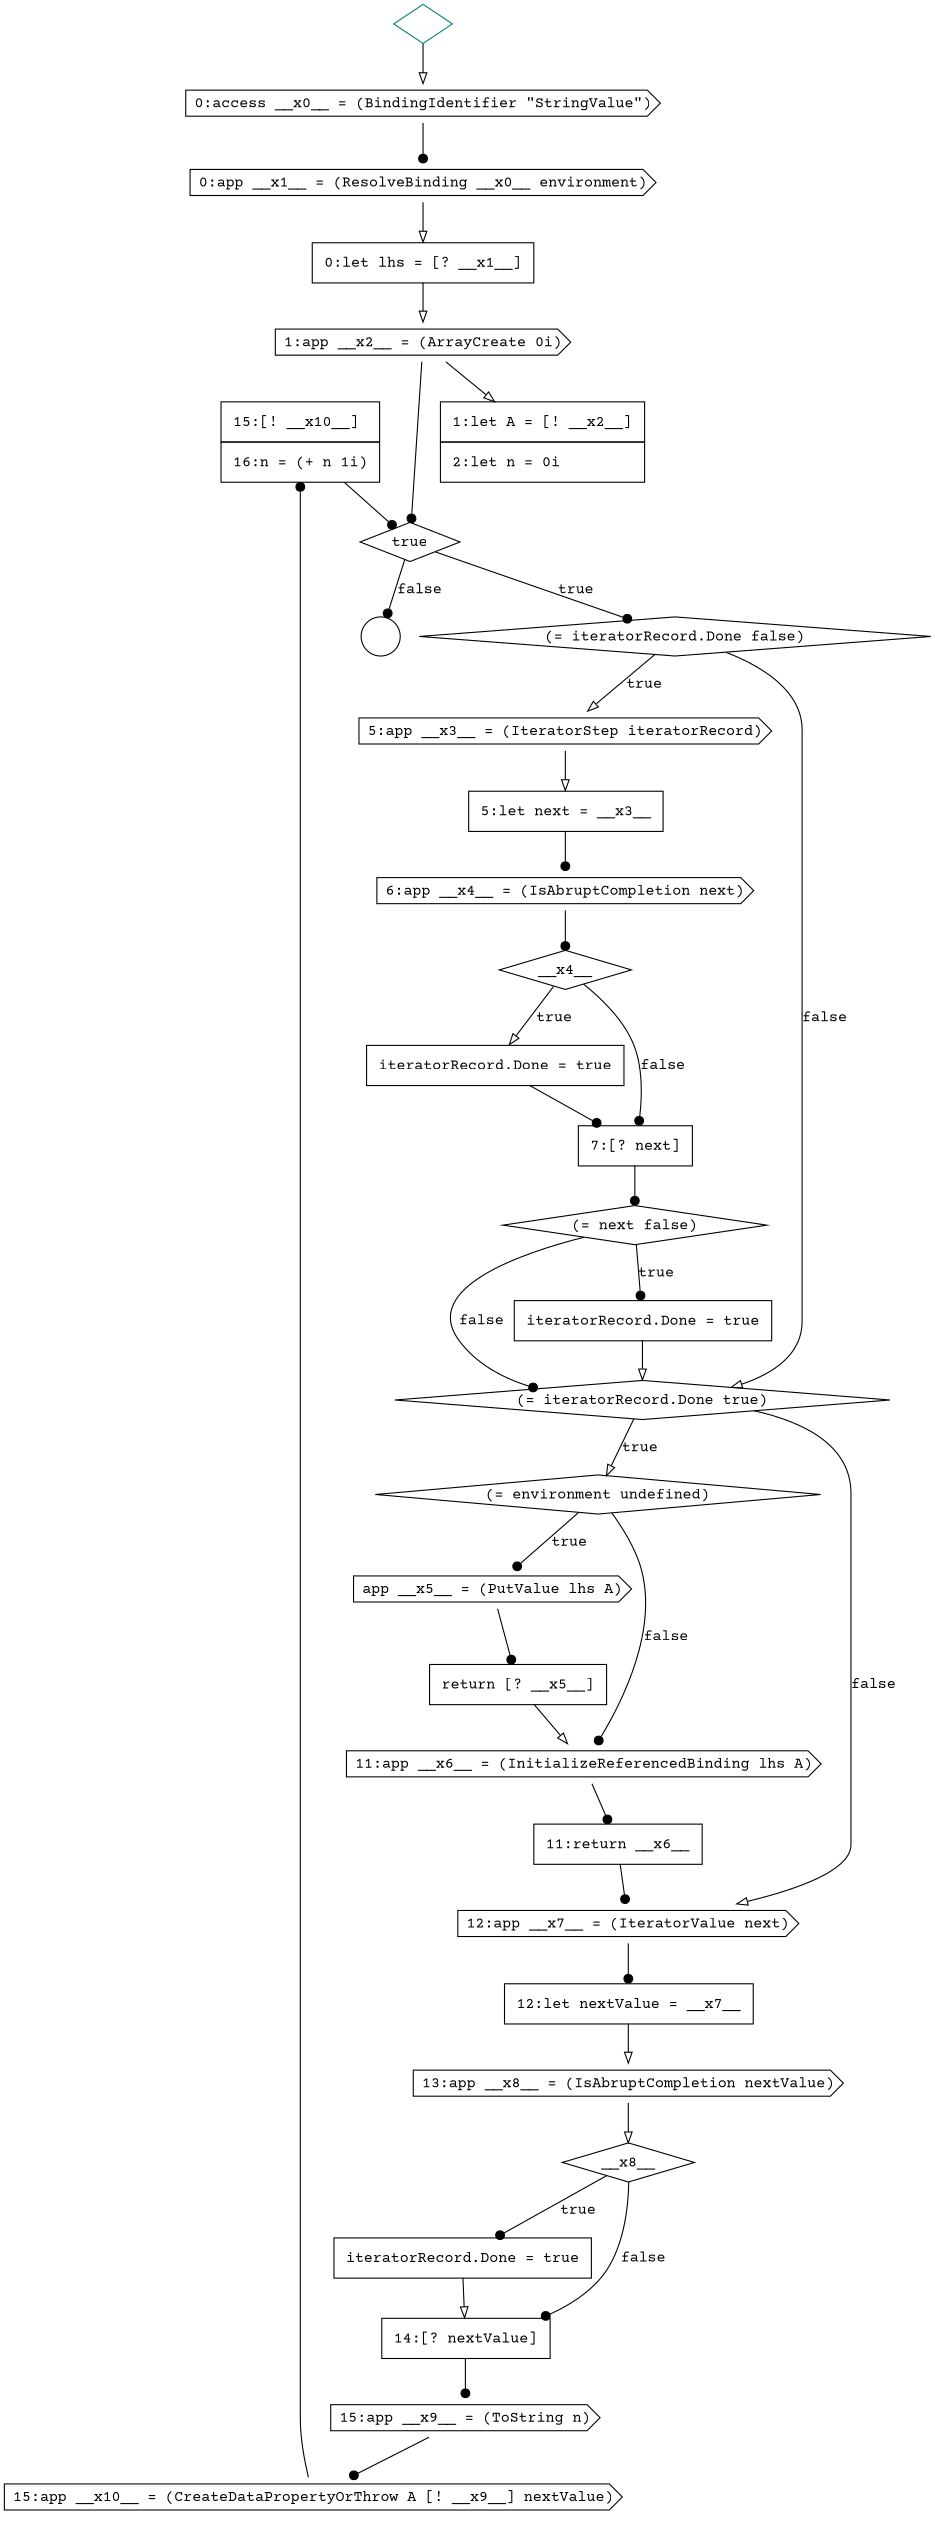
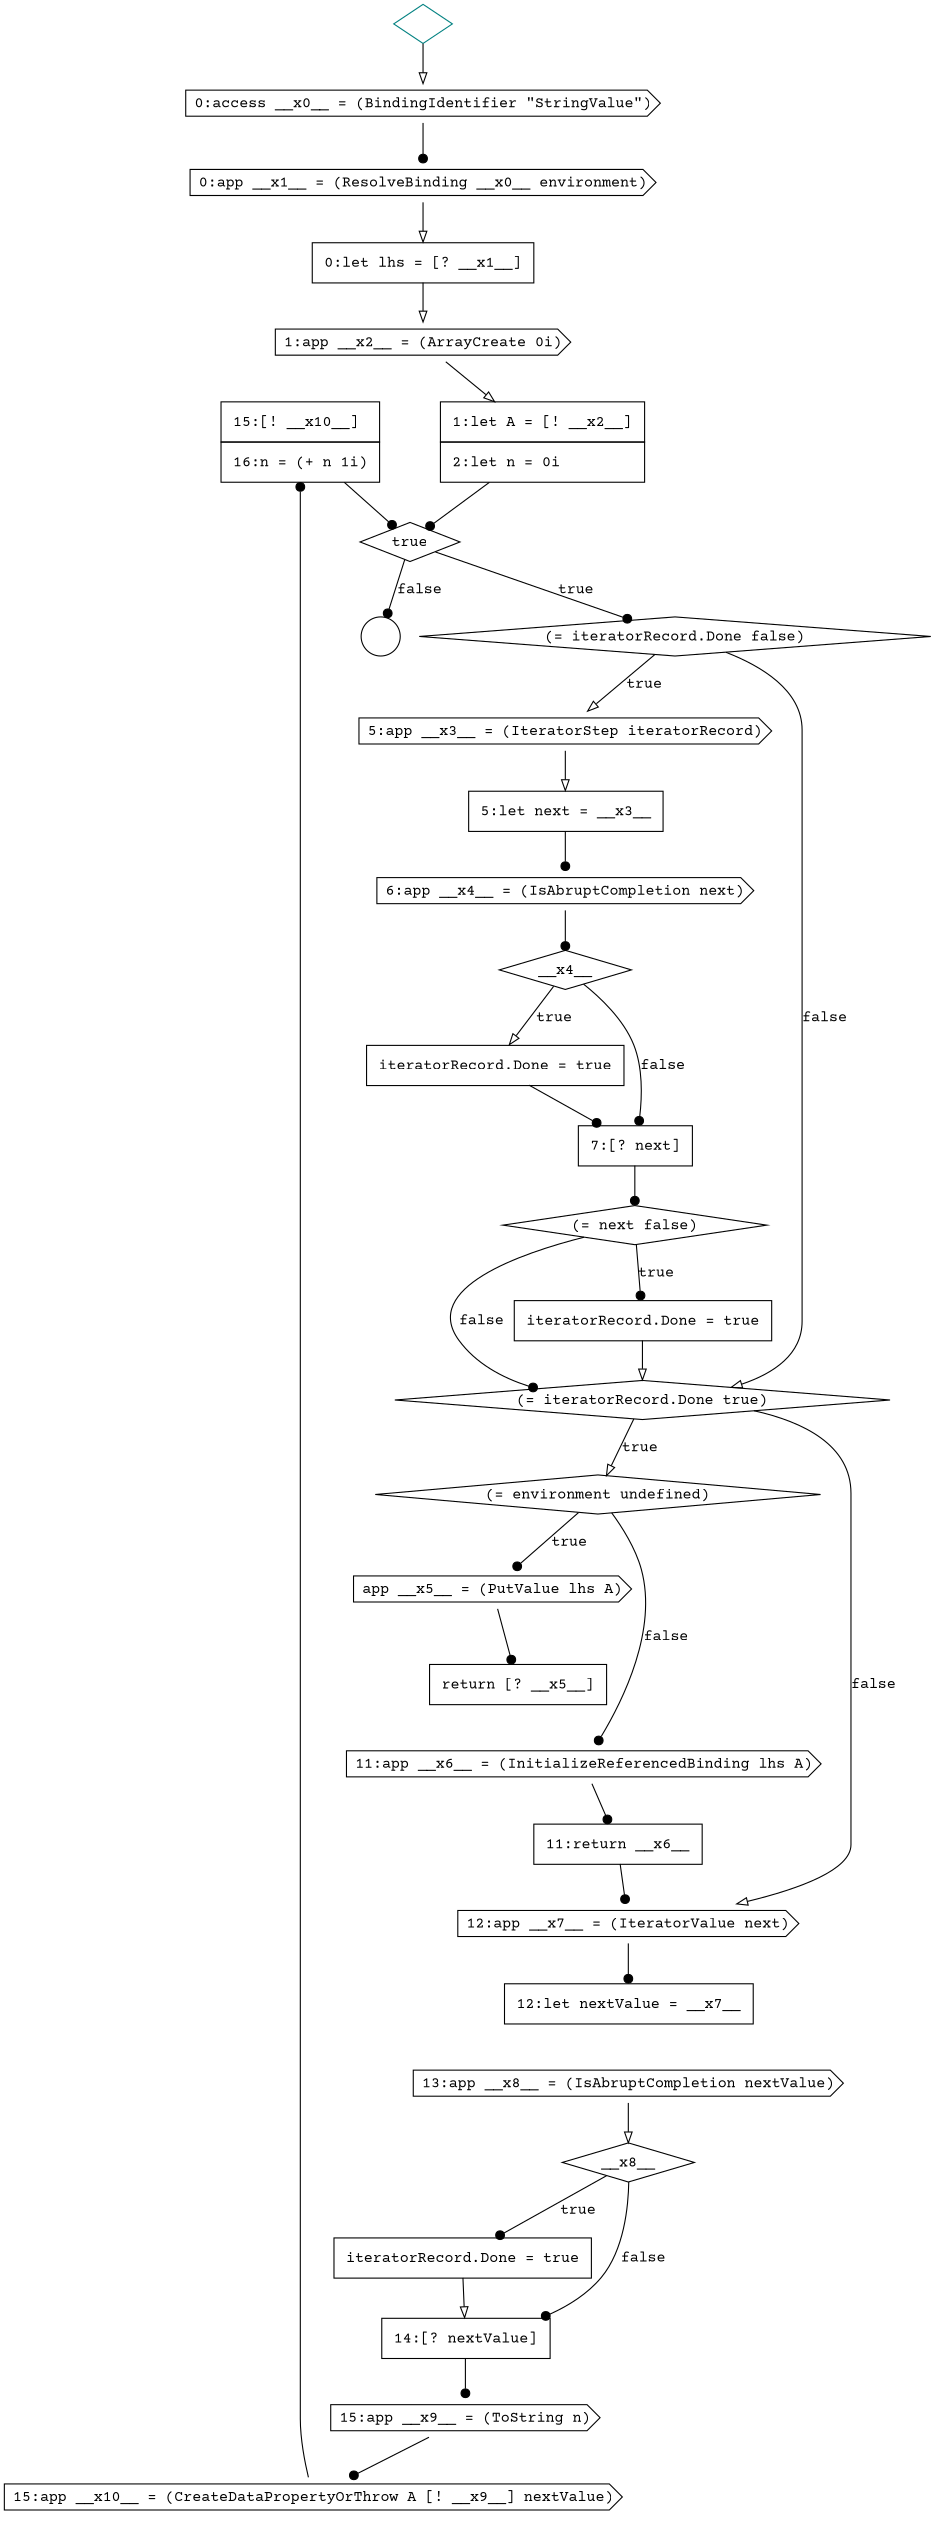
  digraph {
    fontname="Courier Prime"
    node [color=black fillcolor=white fontname="Courier Prime" shape=none style=filled]
    edge [arrowhead=dot color=black fontname="Courier Prime"]
    n1 [label=<<font color="black">     <table border="0" cellborder="1" cellspacing="0" cellpadding="10">       <tr><td align="left">15:[! __x10__]</td></tr>       <tr><td align="left">16:n = (+ n 1i)</td></tr>     </table>   </font>> margin=0]
    n2 [label=<<font color="black">true</font>> shape=diamond]
    n3 [label=<<font color="black">(= iteratorRecord.Done false)</font>> shape=diamond]
    n4 [label=" " shape=circle]
    n5 [label=<<font color="black">11:app __x6__ = (InitializeReferencedBinding lhs A)</font>> shape=cds]
    n6 [label=<<font color="black">     <table border="0" cellborder="1" cellspacing="0" cellpadding="10">       <tr><td align="left">11:return __x6__</td></tr>     </table>   </font>> margin=0]
    n7 [label=<<font color="black">12:app __x7__ = (IteratorValue next)</font>> shape=cds]
    n8 [label=<<font color="black">     <table border="0" cellborder="1" cellspacing="0" cellpadding="10">       <tr><td align="left">iteratorRecord.Done = true</td></tr>     </table>   </font>> margin=0]
    n9 [label=<<font color="black">(= iteratorRecord.Done true)</font>> shape=diamond]
    n10 [label=<<font color="black">(= environment undefined)</font>> shape=diamond]
    n11 [label=<<font color="black">0:app __x1__ = (ResolveBinding __x0__ environment)</font>> shape=cds]
    n12 [label=<<font color="black">     <table border="0" cellborder="1" cellspacing="0" cellpadding="10">       <tr><td align="left">0:let lhs = [? __x1__]</td></tr>     </table>   </font>> margin=0]
    n13 [label=<<font color="black">1:app __x2__ = (ArrayCreate 0i)</font>> shape=cds]
    n14 [label=<<font color="black">     <table border="0" cellborder="1" cellspacing="0" cellpadding="10">       <tr><td align="left">7:[? next]</td></tr>     </table>   </font>> margin=0]
    n15 [label=<<font color="black">(= next false)</font>> shape=diamond]
    n16 [label=<<font color="black">app __x5__ = (PutValue lhs A)</font>> shape=cds]
    n17 [label=<<font color="black">     <table border="0" cellborder="1" cellspacing="0" cellpadding="10">       <tr><td align="left">return [? __x5__]</td></tr>     </table>   </font>> margin=0]
    n18 [label=<<font color="black">5:app __x3__ = (IteratorStep iteratorRecord)</font>> shape=cds]
    n19 [label=<<font color="black">15:app __x10__ = (CreateDataPropertyOrThrow A [! __x9__] nextValue)</font>> shape=cds]
    n20 [label=<<font color="black">     <table border="0" cellborder="1" cellspacing="0" cellpadding="10">       <tr><td align="left">14:[? nextValue]</td></tr>     </table>   </font>> margin=0]
    n21 [label=<<font color="black">15:app __x9__ = (ToString n)</font>> shape=cds]
    n22 [label=<<font color="black">     <table border="0" cellborder="1" cellspacing="0" cellpadding="10">       <tr><td align="left">iteratorRecord.Done = true</td></tr>     </table>   </font>> margin=0]
    n23 [color=teal label=" " shape=diamond]
    n24 [label=<<font color="black">0:access __x0__ = (BindingIdentifier &quot;StringValue&quot;)</font>> shape=cds]
    n25 [label=<<font color="black">     <table border="0" cellborder="1" cellspacing="0" cellpadding="10">       <tr><td align="left">12:let nextValue = __x7__</td></tr>     </table>   </font>> margin=0]
    n26 [label=<<font color="black">13:app __x8__ = (IsAbruptCompletion nextValue)</font>> shape=cds]
    n27 [label=<<font color="black">__x8__</font>> shape=diamond]
    n28 [label=<<font color="black">     <table border="0" cellborder="1" cellspacing="0" cellpadding="10">       <tr><td align="left">5:let next = __x3__</td></tr>     </table>   </font>> margin=0]
    n29 [label=<<font color="black">6:app __x4__ = (IsAbruptCompletion next)</font>> shape=cds]
    n30 [label=<<font color="black">__x4__</font>> shape=diamond]
    n31 [label=<<font color="black">     <table border="0" cellborder="1" cellspacing="0" cellpadding="10">       <tr><td align="left">iteratorRecord.Done = true</td></tr>     </table>   </font>> margin=0]
    n32 [label=<<font color="black">     <table border="0" cellborder="1" cellspacing="0" cellpadding="10">       <tr><td align="left">1:let A = [! __x2__]</td></tr>       <tr><td align="left">2:let n = 0i</td></tr>     </table>   </font>> margin=0]
    n1 -> n2
    n2 -> n3 [label=<<font color="black">true</font>>]
    n2 -> n4 [label=<<font color="black">false</font>>]
    n3 -> n9 [arrowhead=onormal label=<<font color="black">false</font>>]
    n3 -> n18 [arrowhead=onormal label=<<font color="black">true</font>>]
    n5 -> n6
    n6 -> n7
    n7 -> n25
    n8 -> n9 [arrowhead=onormal]
    n9 -> n7 [arrowhead=onormal label=<<font color="black">false</font>>]
    n9 -> n10 [arrowhead=onormal label=<<font color="black">true</font>>]
    n10 -> n5 [label=<<font color="black">false</font>>]
    n10 -> n16 [label=<<font color="black">true</font>>]
    n11 -> n12 [arrowhead=onormal]
    n12 -> n13 [arrowhead=onormal]
    n13 -> n32 [arrowhead=onormal]
    n14 -> n15
    n15 -> n8 [label=<<font color="black">true</font>>]
    n15 -> n9 [label=<<font color="black">false</font>>]
    n16 -> n17
-   n17 -> n5 [arrowhead=onormal]
    n18 -> n28 [arrowhead=onormal]
    n19 -> n1
    n20 -> n21
    n21 -> n19
    n22 -> n14
    n23 -> n24 [arrowhead=onormal]
    n24 -> n11
-   n25 -> n26 [arrowhead=onormal]
    n26 -> n27 [arrowhead=onormal]
    n27 -> n20 [label=<<font color="black">false</font>>]
    n27 -> n31 [label=<<font color="black">true</font>>]
    n28 -> n29
    n29 -> n30
    n30 -> n14 [label=<<font color="black">false</font>>]
    n30 -> n22 [arrowhead=onormal label=<<font color="black">true</font>>]
    n31 -> n20 [arrowhead=onormal]
-   n13 -> n2
+   n32 -> n2
  }
